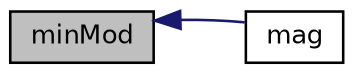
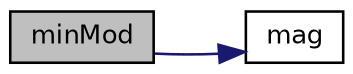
  digraph {
    rankdir=LR
    fontname="DejaVu Sans"
    node [color=black fontname="DejaVu Sans" fontsize=10 shape=record]
    n1 [fillcolor=grey75 fontcolor=black height=0.2 label=minMod style=filled width=0.4]
    n2 [height=0.2 label=mag width=0.4]
-   n2 -> n1 [color=midnightblue fontname="DejaVu Sans" fontsize=10 labelfontname=Helvetica labelfontsize=10 style=solid]
+   n1 -> n2 [color=midnightblue fontname="DejaVu Sans" fontsize=10 labelfontname=Helvetica labelfontsize=10 style=solid]
  }
